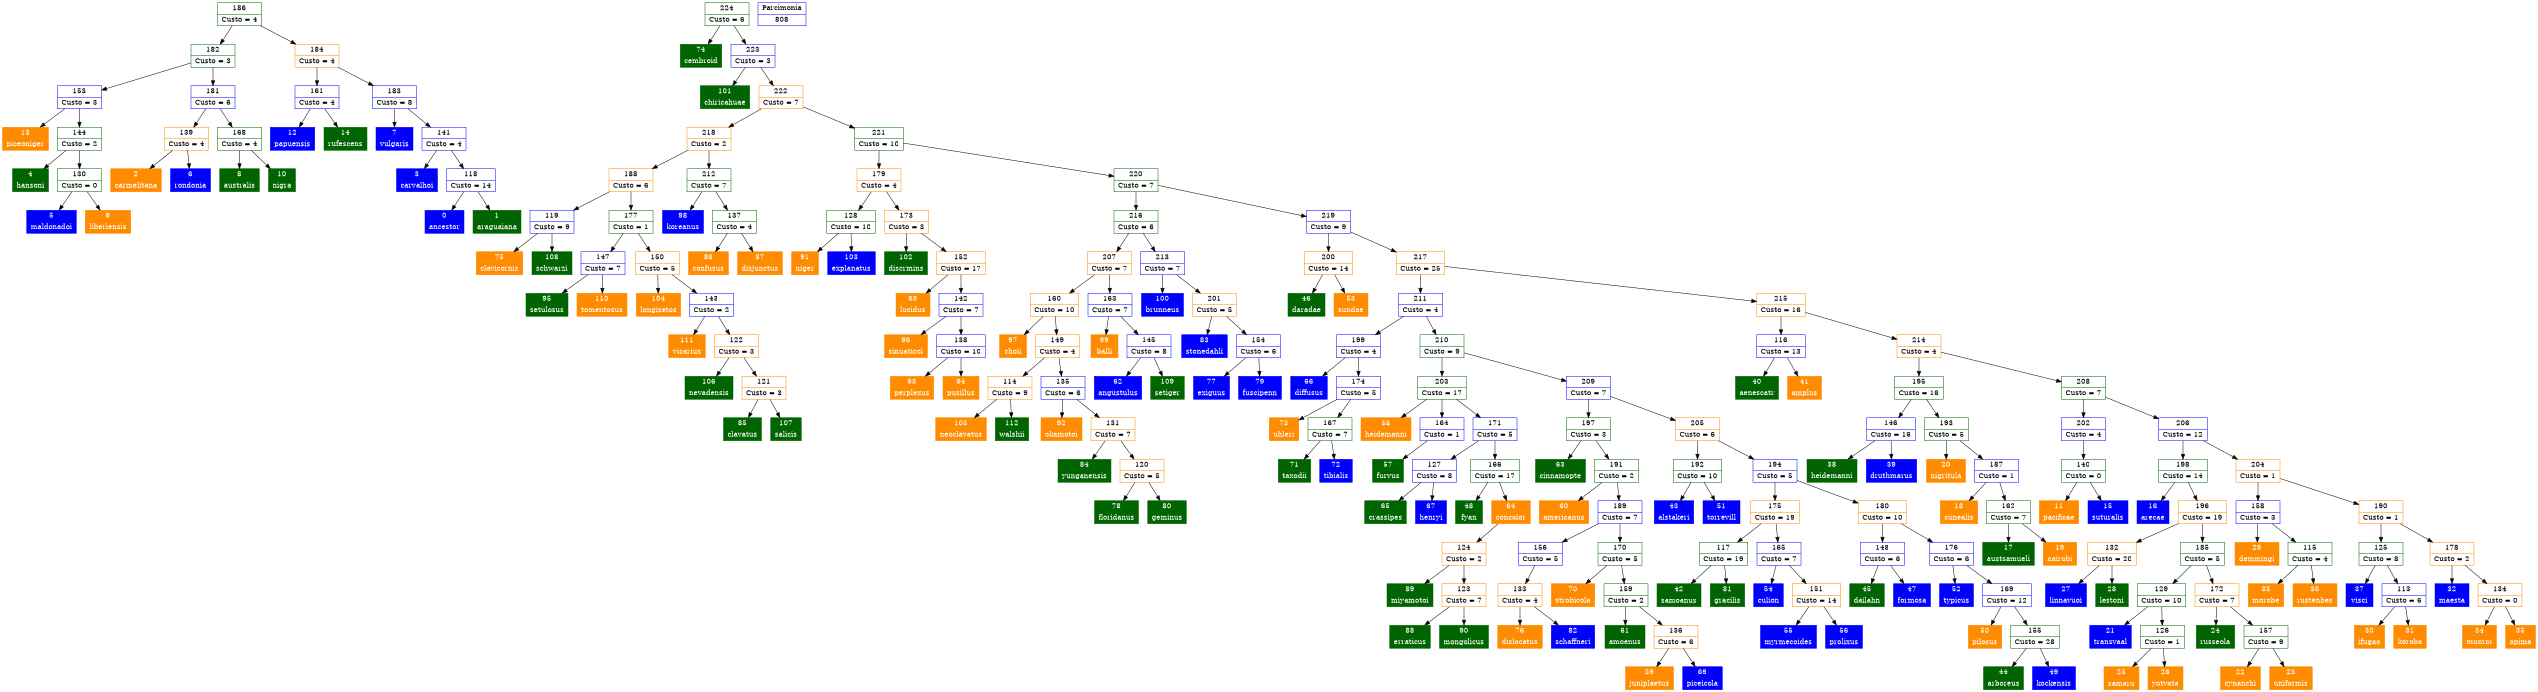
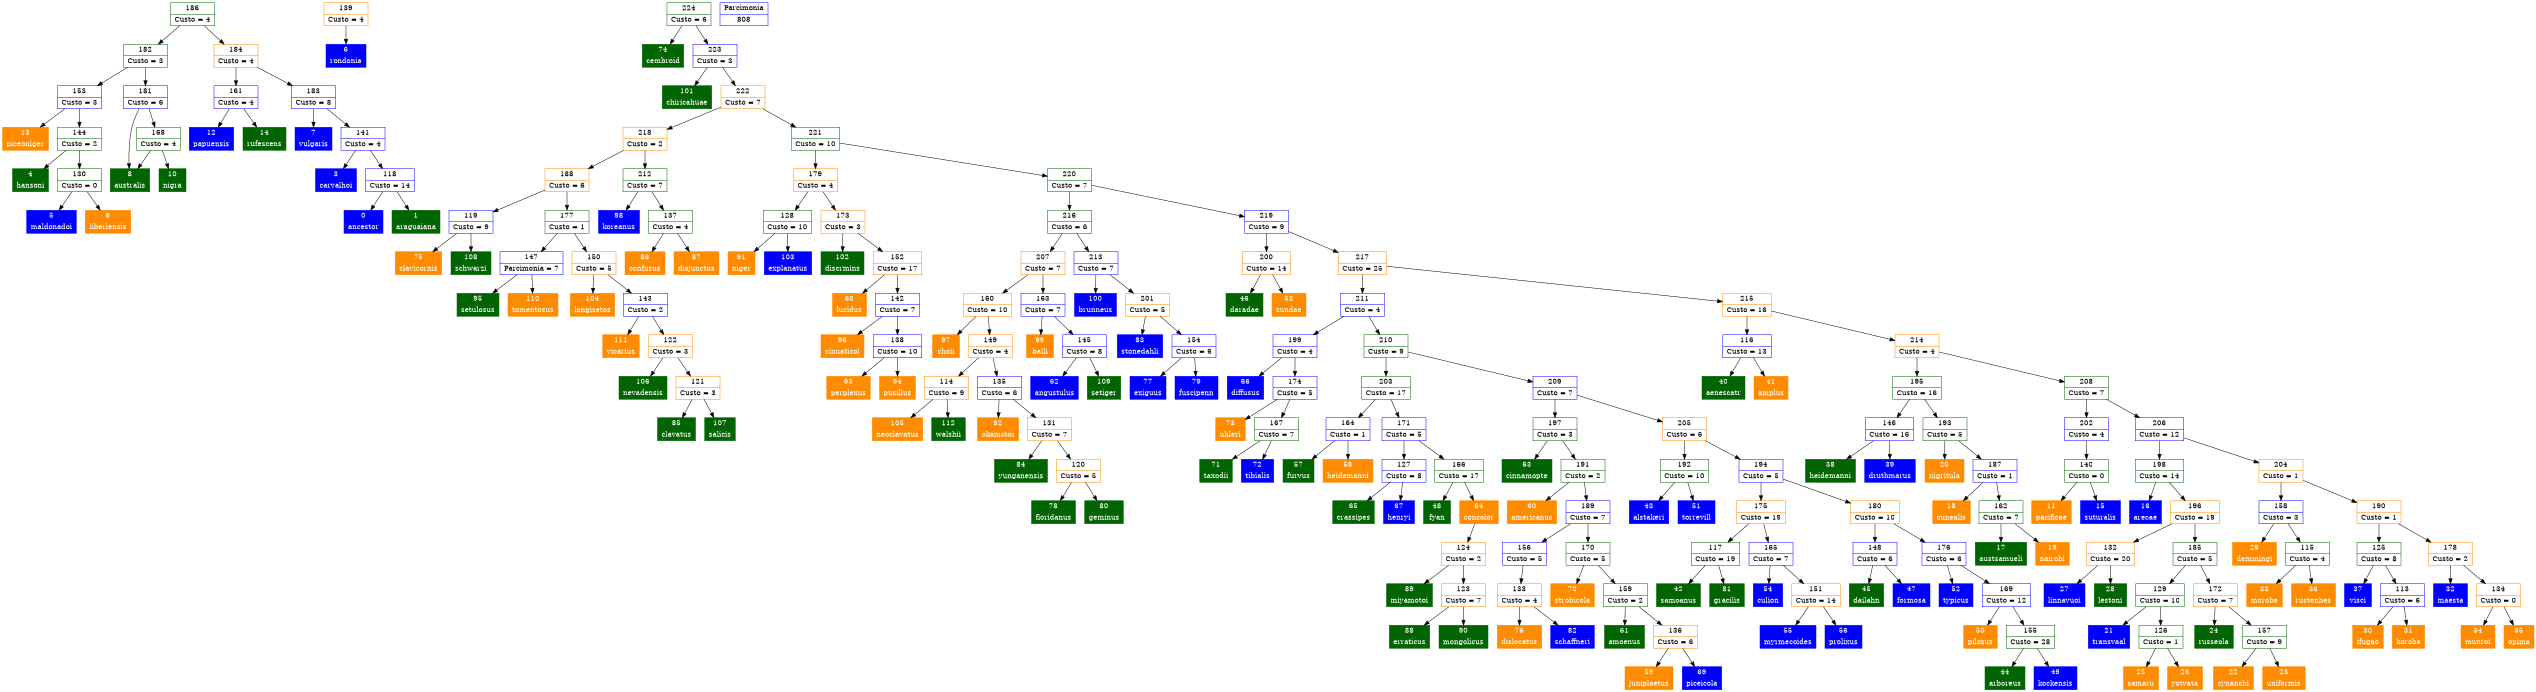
  digraph {
    node [color=darkorange shape=record]
    n1 [color=blue fontcolor=white fontsize=14 height=0.5 label="{0 | ancestor}" style=filled]
    n2 [color=darkgreen fontcolor=white fontsize=14 height=0.5 label="{1 | araguaiana}" style=filled]
-   n3 [fontcolor=white fontsize=14 height=0.5 label="{2 | carmelitana}" style=filled]
    n4 [color=blue fontcolor=white fontsize=14 height=0.5 label="{3 | carvalhoi}" style=filled]
    n5 [color=darkgreen fontcolor=white fontsize=14 height=0.5 label="{4 | hansoni}" style=filled]
    n6 [color=blue fontcolor=white fontsize=14 height=0.5 label="{5 | maldonadoi}" style=filled]
    n7 [color=blue fontcolor=white fontsize=14 height=0.5 label="{6 | rondonia}" style=filled]
    n8 [color=blue fontcolor=white fontsize=14 height=0.5 label="{7 | vulgaris}" style=filled]
    n9 [color=darkgreen fontcolor=white fontsize=14 height=0.5 label="{8 | australis}" style=filled]
    n10 [fontcolor=white fontsize=14 height=0.5 label="{9 | liberiensis}" style=filled]
    n11 [color=darkgreen fontcolor=white fontsize=14 height=0.5 label="{10 | nigra}" style=filled]
    n12 [fontcolor=white fontsize=14 height=0.5 label="{11 | pacificae}" style=filled]
    n13 [color=blue fontcolor=white fontsize=14 height=0.5 label="{12 | papuensis}" style=filled]
    n14 [fontcolor=white fontsize=14 height=0.5 label="{13 | piceoniger}" style=filled]
    n15 [color=darkgreen fontcolor=white fontsize=14 height=0.5 label="{14 | rufescens}" style=filled]
    n16 [color=blue fontcolor=white fontsize=14 height=0.5 label="{15 | suturalis}" style=filled]
    n17 [color=blue fontcolor=white fontsize=14 height=0.5 label="{16 | arecae}" style=filled]
    n18 [color=darkgreen fontcolor=white fontsize=14 height=0.5 label="{17 | austsamueli}" style=filled]
    n19 [fontcolor=white fontsize=14 height=0.5 label="{18 | cunealis}" style=filled]
    n20 [fontcolor=white fontsize=14 height=0.5 label="{19 | nairobi}" style=filled]
    n21 [fontcolor=white fontsize=14 height=0.5 label="{20 | nigritula}" style=filled]
    n22 [color=blue fontcolor=white fontsize=14 height=0.5 label="{21 | transvaal}" style=filled]
    n23 [fontcolor=white fontsize=14 height=0.5 label="{22 | cynanchi}" style=filled]
    n24 [fontcolor=white fontsize=14 height=0.5 label="{23 | uniformis}" style=filled]
    n25 [color=darkgreen fontcolor=white fontsize=14 height=0.5 label="{24 | russeola}" style=filled]
    n26 [fontcolor=white fontsize=14 height=0.5 label="{25 | samaru}" style=filled]
    n27 [fontcolor=white fontsize=14 height=0.5 label="{26 | yotvata}" style=filled]
    n28 [color=blue fontcolor=white fontsize=14 height=0.5 label="{27 | linnavuoi}" style=filled]
    n29 [color=darkgreen fontcolor=white fontsize=14 height=0.5 label="{28 | lestoni}" style=filled]
    n30 [fontcolor=white fontsize=14 height=0.5 label="{29 | demmingi}" style=filled]
    n31 [fontcolor=white fontsize=14 height=0.5 label="{30 | ifugao}" style=filled]
    n32 [fontcolor=white fontsize=14 height=0.5 label="{31 | koroba}" style=filled]
    n33 [color=blue fontcolor=white fontsize=14 height=0.5 label="{32 | maesta}" style=filled]
    n34 [fontcolor=white fontsize=14 height=0.5 label="{33 | morobe}" style=filled]
    n35 [fontcolor=white fontsize=14 height=0.5 label="{34 | munroi}" style=filled]
    n36 [fontcolor=white fontsize=14 height=0.5 label="{35 | opima}" style=filled]
    n37 [fontcolor=white fontsize=14 height=0.5 label="{36 | rustenbes}" style=filled]
    n38 [color=blue fontcolor=white fontsize=14 height=0.5 label="{37 | visci}" style=filled]
    n39 [color=darkgreen fontcolor=white fontsize=14 height=0.5 label="{38 | heidemanni}" style=filled]
    n40 [color=blue fontcolor=white fontsize=14 height=0.5 label="{39 | druthmarus}" style=filled]
    n41 [color=darkgreen fontcolor=white fontsize=14 height=0.5 label="{40 | aenescatr}" style=filled]
    n42 [fontcolor=white fontsize=14 height=0.5 label="{41 | amplus}" style=filled]
    n43 [color=darkgreen fontcolor=white fontsize=14 height=0.5 label="{42 | samoanus}" style=filled]
    n44 [color=blue fontcolor=white fontsize=14 height=0.5 label="{43 | alstakeri}" style=filled]
    n45 [color=darkgreen fontcolor=white fontsize=14 height=0.5 label="{44 | arboreus}" style=filled]
    n46 [color=darkgreen fontcolor=white fontsize=14 height=0.5 label="{45 | dailahn}" style=filled]
    n47 [color=darkgreen fontcolor=white fontsize=14 height=0.5 label="{46 | daradae}" style=filled]
    n48 [color=blue fontcolor=white fontsize=14 height=0.5 label="{47 | formosa}" style=filled]
    n49 [color=darkgreen fontcolor=white fontsize=14 height=0.5 label="{48 | fyan}" style=filled]
    n50 [color=blue fontcolor=white fontsize=14 height=0.5 label="{49 | kockensis}" style=filled]
    n51 [fontcolor=white fontsize=14 height=0.5 label="{50 | pilosus}" style=filled]
    n52 [color=blue fontcolor=white fontsize=14 height=0.5 label="{51 | torrevill}" style=filled]
    n53 [color=blue fontcolor=white fontsize=14 height=0.5 label="{52 | typicus}" style=filled]
    n54 [fontcolor=white fontsize=14 height=0.5 label="{53 | sundae}" style=filled]
    n55 [color=blue fontcolor=white fontsize=14 height=0.5 label="{54 | culion}" style=filled]
    n56 [color=blue fontcolor=white fontsize=14 height=0.5 label="{55 | myrmecoides}" style=filled]
    n57 [color=blue fontcolor=white fontsize=14 height=0.5 label="{56 | prolixus}" style=filled]
    n58 [color=darkgreen fontcolor=white fontsize=14 height=0.5 label="{57 | furvus}" style=filled]
    n59 [fontcolor=white fontsize=14 height=0.5 label="{58 | heidemanni}" style=filled]
    n60 [fontcolor=white fontsize=14 height=0.5 label="{59 | juniplaetus}" style=filled]
    n61 [fontcolor=white fontsize=14 height=0.5 label="{60 | americanus}" style=filled]
    n62 [color=darkgreen fontcolor=white fontsize=14 height=0.5 label="{61 | amoenus}" style=filled]
    n63 [color=blue fontcolor=white fontsize=14 height=0.5 label="{62 | angustulus}" style=filled]
    n64 [color=darkgreen fontcolor=white fontsize=14 height=0.5 label="{63 | cinnamopte}" style=filled]
    n65 [fontcolor=white fontsize=14 height=0.5 label="{64 | concolor}" style=filled]
    n66 [label="{124|Custo = 2}"]
    n67 [color=darkgreen fontcolor=white fontsize=14 height=0.5 label="{65 | crassipes}" style=filled]
    n68 [color=blue fontcolor=white fontsize=14 height=0.5 label="{66 | diffusus}" style=filled]
    n69 [color=blue fontcolor=white fontsize=14 height=0.5 label="{67 | henryi}" style=filled]
    n70 [fontcolor=white fontsize=14 height=0.5 label="{68 | lucidus}" style=filled]
    n71 [color=blue fontcolor=white fontsize=14 height=0.5 label="{69 | piceicola}" style=filled]
    n72 [fontcolor=white fontsize=14 height=0.5 label="{70 | strobicola}" style=filled]
    n73 [color=darkgreen fontcolor=white fontsize=14 height=0.5 label="{71 | taxodii}" style=filled]
    n74 [color=blue fontcolor=white fontsize=14 height=0.5 label="{72 | tibialis}" style=filled]
    n75 [fontcolor=white fontsize=14 height=0.5 label="{73 | uhleri}" style=filled]
    n76 [color=darkgreen fontcolor=white fontsize=14 height=0.5 label="{74 | cembroid}" style=filled]
    n77 [fontcolor=white fontsize=14 height=0.5 label="{75 | clavicornis}" style=filled]
    n78 [fontcolor=white fontsize=14 height=0.5 label="{76 | dislocatus}" style=filled]
    n79 [color=blue fontcolor=white fontsize=14 height=0.5 label="{77 | exiguus}" style=filled]
    n80 [color=darkgreen fontcolor=white fontsize=14 height=0.5 label="{78 | floridanus}" style=filled]
    n81 [color=blue fontcolor=white fontsize=14 height=0.5 label="{79 | fuscipenn}" style=filled]
    n82 [color=darkgreen fontcolor=white fontsize=14 height=0.5 label="{80 | geminus}" style=filled]
    n83 [color=darkgreen fontcolor=white fontsize=14 height=0.5 label="{81 | gracilis}" style=filled]
    n84 [color=blue fontcolor=white fontsize=14 height=0.5 label="{82 | schaffneri}" style=filled]
    n85 [color=blue fontcolor=white fontsize=14 height=0.5 label="{83 | stonedahli}" style=filled]
    n86 [color=darkgreen fontcolor=white fontsize=14 height=0.5 label="{84 | yunganensis}" style=filled]
    n87 [color=darkgreen fontcolor=white fontsize=14 height=0.5 label="{85 | clavatus}" style=filled]
    n88 [fontcolor=white fontsize=14 height=0.5 label="{86 | confusus}" style=filled]
    n89 [fontcolor=white fontsize=14 height=0.5 label="{87 | disjunctus}" style=filled]
    n90 [color=darkgreen fontcolor=white fontsize=14 height=0.5 label="{88 | erraticus}" style=filled]
    n91 [color=darkgreen fontcolor=white fontsize=14 height=0.5 label="{89 | miyamotoi}" style=filled]
    n92 [color=darkgreen fontcolor=white fontsize=14 height=0.5 label="{90 | mongolicus}" style=filled]
    n93 [fontcolor=white fontsize=14 height=0.5 label="{91 | niger}" style=filled]
    n94 [fontcolor=white fontsize=14 height=0.5 label="{92 | okamotoi}" style=filled]
    n95 [fontcolor=white fontsize=14 height=0.5 label="{93 | perplexus}" style=filled]
    n96 [fontcolor=white fontsize=14 height=0.5 label="{94 | pusillus}" style=filled]
    n97 [color=darkgreen fontcolor=white fontsize=14 height=0.5 label="{95 | setulosus}" style=filled]
    n98 [fontcolor=white fontsize=14 height=0.5 label="{96 | sinuaticol}" style=filled]
    n99 [fontcolor=white fontsize=14 height=0.5 label="{97 | choii}" style=filled]
    n100 [color=blue fontcolor=white fontsize=14 height=0.5 label="{98 | koreanus}" style=filled]
    n101 [fontcolor=white fontsize=14 height=0.5 label="{99 | balli}" style=filled]
    n102 [color=blue fontcolor=white fontsize=14 height=0.5 label="{100 | brunneus}" style=filled]
    n103 [color=darkgreen fontcolor=white fontsize=14 height=0.5 label="{101 | chiricahuae}" style=filled]
    n104 [color=darkgreen fontcolor=white fontsize=14 height=0.5 label="{102 | discrmins}" style=filled]
    n105 [color=blue fontcolor=white fontsize=14 height=0.5 label="{103 | explanatus}" style=filled]
    n106 [fontcolor=white fontsize=14 height=0.5 label="{104 | longisetos}" style=filled]
    n107 [fontcolor=white fontsize=14 height=0.5 label="{105 | neoclavatus}" style=filled]
    n108 [color=darkgreen fontcolor=white fontsize=14 height=0.5 label="{106 | nevadensis}" style=filled]
    n109 [color=darkgreen fontcolor=white fontsize=14 height=0.5 label="{107 | salicis}" style=filled]
    n110 [color=darkgreen fontcolor=white fontsize=14 height=0.5 label="{108 | schwarzi}" style=filled]
    n111 [color=darkgreen fontcolor=white fontsize=14 height=0.5 label="{109 | setiger}" style=filled]
    n112 [fontcolor=white fontsize=14 height=0.5 label="{110 | tomentosus}" style=filled]
    n113 [fontcolor=white fontsize=14 height=0.5 label="{111 | vicarius}" style=filled]
    n114 [color=darkgreen fontcolor=white fontsize=14 height=0.5 label="{112 | walshii}" style=filled]
    n115 [color=blue label="{113|Custo = 6}"]
    n116 [label="{114|Custo = 9}"]
    n117 [color=darkgreen label="{115|Custo = 4}"]
    n118 [color=blue label="{116|Custo = 13}"]
    n119 [color=darkgreen label="{117|Custo = 19}"]
    n120 [color=blue label="{118|Custo = 14}"]
    n121 [color=blue label="{119|Custo = 9}"]
    n122 [label="{120|Custo = 5}"]
    n123 [label="{121|Custo = 3}"]
    n124 [label="{122|Custo = 3}"]
    n125 [label="{123|Custo = 7}"]
    n126 [color=darkgreen label="{125|Custo = 8}"]
    n127 [color=darkgreen label="{126|Custo = 1}"]
    n128 [color=blue label="{127|Custo = 8}"]
    n129 [color=darkgreen label="{128|Custo = 10}"]
    n130 [color=darkgreen label="{129|Custo = 10}"]
    n131 [color=darkgreen label="{130|Custo = 0}"]
    n132 [label="{131|Custo = 7}"]
    n133 [label="{132|Custo = 20}"]
    n134 [label="{133|Custo = 4}"]
    n135 [label="{134|Custo = 0}"]
    n136 [color=blue label="{135|Custo = 6}"]
    n137 [label="{136|Custo = 6}"]
    n138 [color=darkgreen label="{137|Custo = 4}"]
    n139 [color=blue label="{138|Custo = 10}"]
    n140 [label="{139|Custo = 4}"]
    n141 [color=darkgreen label="{140|Custo = 0}"]
    n142 [color=blue label="{141|Custo = 4}"]
    n143 [color=blue label="{142|Custo = 7}"]
    n144 [color=blue label="{143|Custo = 2}"]
    n145 [color=darkgreen label="{144|Custo = 2}"]
    n146 [color=blue label="{145|Custo = 8}"]
    n147 [color=blue label="{146|Custo = 16}"]
-   n148 [color=blue label="{147|Custo = 7}"]
+   n148 [color=blue label="{147|Parcimonia = 7}"]
    n149 [color=blue label="{148|Custo = 6}"]
    n150 [label="{149|Custo = 4}"]
    n151 [label="{150|Custo = 5}"]
    n152 [label="{151|Custo = 14}"]
    n153 [label="{152|Custo = 17}"]
    n154 [color=blue label="{153|Custo = 3}"]
    n155 [color=blue label="{154|Custo = 6}"]
    n156 [color=darkgreen label="{155|Custo = 28}"]
    n157 [color=blue label="{156|Custo = 5}"]
    n158 [color=darkgreen label="{157|Custo = 9}"]
    n159 [color=blue label="{158|Custo = 3}"]
    n160 [color=darkgreen label="{159|Custo = 2}"]
    n161 [label="{160|Custo = 10}"]
    n162 [color=blue label="{161|Custo = 4}"]
    n163 [color=darkgreen label="{162|Custo = 7}"]
    n164 [color=blue label="{163|Custo = 7}"]
    n165 [color=blue label="{164|Custo = 1}"]
    n166 [color=blue label="{165|Custo = 7}"]
    n167 [color=darkgreen label="{166|Custo = 17}"]
    n168 [color=darkgreen label="{167|Custo = 7}"]
    n169 [color=darkgreen label="{168|Custo = 4}"]
    n170 [color=blue label="{169|Custo = 12}"]
    n171 [color=darkgreen label="{170|Custo = 5}"]
    n172 [color=blue label="{171|Custo = 5}"]
    n173 [label="{172|Custo = 7}"]
    n174 [label="{173|Custo = 3}"]
    n175 [color=blue label="{174|Custo = 5}"]
    n176 [label="{175|Custo = 19}"]
    n177 [color=blue label="{176|Custo = 6}"]
    n178 [color=darkgreen label="{177|Custo = 1}"]
    n179 [label="{178|Custo = 2}"]
    n180 [label="{179|Custo = 4}"]
    n181 [label="{180|Custo = 10}"]
    n182 [color=blue label="{181|Custo = 6}"]
    n183 [color=darkgreen label="{182|Custo = 3}"]
    n184 [color=blue label="{183|Custo = 8}"]
    n185 [label="{184|Custo = 4}"]
    n186 [color=darkgreen label="{185|Custo = 5}"]
    n187 [color=darkgreen label="{186|Custo = 4}"]
    n188 [color=blue label="{187|Custo = 1}"]
    n189 [label="{188|Custo = 6}"]
    n190 [color=blue label="{189|Custo = 7}"]
    n191 [label="{190|Custo = 1}"]
    n192 [color=darkgreen label="{191|Custo = 2}"]
    n193 [color=darkgreen label="{192|Custo = 10}"]
    n194 [color=darkgreen label="{193|Custo = 5}"]
    n195 [color=blue label="{194|Custo = 5}"]
    n196 [color=darkgreen label="{195|Custo = 16}"]
    n197 [label="{196|Custo = 19}"]
    n198 [color=darkgreen label="{197|Custo = 3}"]
    n199 [color=darkgreen label="{198|Custo = 14}"]
    n200 [color=blue label="{199|Custo = 4}"]
    n201 [label="{200|Custo = 14}"]
    n202 [label="{201|Custo = 5}"]
    n203 [color=blue label="{202|Custo = 4}"]
    n204 [color=darkgreen label="{203|Custo = 17}"]
    n205 [label="{204|Custo = 1}"]
    n206 [label="{205|Custo = 6}"]
    n207 [color=blue label="{206|Custo = 12}"]
    n208 [label="{207|Custo = 7}"]
    n209 [color=darkgreen label="{208|Custo = 7}"]
    n210 [color=blue label="{209|Custo = 7}"]
    n211 [color=darkgreen label="{210|Custo = 9}"]
    n212 [color=blue label="{211|Custo = 4}"]
    n213 [color=darkgreen label="{212|Custo = 7}"]
    n214 [color=blue label="{213|Custo = 7}"]
    n215 [label="{214|Custo = 4}"]
    n216 [label="{215|Custo = 16}"]
    n217 [color=darkgreen label="{216|Custo = 6}"]
    n218 [label="{217|Custo = 25}"]
    n219 [label="{218|Custo = 2}"]
    n220 [color=blue label="{219|Custo = 9}"]
    n221 [color=darkgreen label="{220|Custo = 7}"]
    n222 [color=darkgreen label="{221|Custo = 10}"]
    n223 [label="{222|Custo = 7}"]
    n224 [color=blue label="{223|Custo = 3}"]
    n225 [color=darkgreen label="{224|Custo = 6}"]
    n226 [color=blue label="{Parcimonia|808}"]
    n65 -> n66
    n66 -> n91
    n66 -> n125
    n115 -> n31
    n115 -> n32
    n116 -> n107
    n116 -> n114
    n117 -> n34
    n117 -> n37
    n118 -> n41
    n118 -> n42
    n119 -> n43
    n119 -> n83
    n120 -> n1
    n120 -> n2
    n121 -> n77
    n121 -> n110
    n122 -> n80
    n122 -> n82
    n123 -> n87
    n123 -> n109
    n124 -> n108
    n124 -> n123
    n125 -> n90
    n125 -> n92
    n126 -> n38
    n126 -> n115
    n127 -> n26
    n127 -> n27
    n128 -> n67
    n128 -> n69
    n129 -> n93
    n129 -> n105
    n130 -> n22
    n130 -> n127
    n131 -> n6
    n131 -> n10
    n132 -> n86
    n132 -> n122
    n133 -> n28
    n133 -> n29
    n134 -> n78
    n134 -> n84
    n135 -> n35
    n135 -> n36
    n136 -> n94
    n136 -> n132
    n137 -> n60
    n137 -> n71
    n138 -> n88
    n138 -> n89
    n139 -> n95
    n139 -> n96
-   n140 -> n3
    n140 -> n7
    n141 -> n12
    n141 -> n16
    n142 -> n4
    n142 -> n120
    n143 -> n98
    n143 -> n139
    n144 -> n113
    n144 -> n124
    n145 -> n5
    n145 -> n131
    n146 -> n63
    n146 -> n111
    n147 -> n39
    n147 -> n40
    n148 -> n97
    n148 -> n112
    n149 -> n46
    n149 -> n48
    n150 -> n116
    n150 -> n136
    n151 -> n106
    n151 -> n144
    n152 -> n56
    n152 -> n57
    n153 -> n70
    n153 -> n143
    n154 -> n14
    n154 -> n145
    n155 -> n79
    n155 -> n81
    n156 -> n45
    n156 -> n50
    n157 -> n134
    n158 -> n23
    n158 -> n24
    n159 -> n30
    n159 -> n117
    n160 -> n62
    n160 -> n137
    n161 -> n99
    n161 -> n150
    n162 -> n13
    n162 -> n15
    n163 -> n18
    n163 -> n20
    n164 -> n101
    n164 -> n146
    n165 -> n58
-   n204 -> n59
+   n165 -> n59
    n166 -> n55
    n166 -> n152
    n167 -> n49
    n167 -> n65
    n168 -> n73
    n168 -> n74
    n169 -> n9
    n169 -> n11
    n170 -> n51
    n170 -> n156
    n171 -> n72
    n171 -> n160
    n172 -> n128
    n172 -> n167
    n173 -> n25
    n173 -> n158
    n174 -> n104
    n174 -> n153
    n175 -> n75
    n175 -> n168
    n176 -> n119
    n176 -> n166
    n177 -> n53
    n177 -> n170
    n178 -> n148
    n178 -> n151
    n179 -> n33
    n179 -> n135
    n180 -> n129
    n180 -> n174
    n181 -> n149
    n181 -> n177
-   n182 -> n140
+   n182 -> n9
    n182 -> n169
    n183 -> n154
    n183 -> n182
    n184 -> n8
    n184 -> n142
    n185 -> n162
    n185 -> n184
    n186 -> n130
    n186 -> n173
    n187 -> n183
    n187 -> n185
    n188 -> n19
    n188 -> n163
    n189 -> n121
    n189 -> n178
    n190 -> n157
    n190 -> n171
    n191 -> n126
    n191 -> n179
    n192 -> n61
    n192 -> n190
    n193 -> n44
    n193 -> n52
    n194 -> n21
    n194 -> n188
    n195 -> n176
    n195 -> n181
    n196 -> n147
    n196 -> n194
    n197 -> n133
    n197 -> n186
    n198 -> n64
    n198 -> n192
    n199 -> n17
    n199 -> n197
    n200 -> n68
    n200 -> n175
    n201 -> n47
    n201 -> n54
    n202 -> n85
    n202 -> n155
    n203 -> n141
    n204 -> n165
    n204 -> n172
    n205 -> n159
    n205 -> n191
    n206 -> n193
    n206 -> n195
    n207 -> n199
    n207 -> n205
    n208 -> n161
    n208 -> n164
    n209 -> n203
    n209 -> n207
    n210 -> n198
    n210 -> n206
    n211 -> n204
    n211 -> n210
    n212 -> n200
    n212 -> n211
    n213 -> n100
    n213 -> n138
    n214 -> n102
    n214 -> n202
    n215 -> n196
    n215 -> n209
    n216 -> n118
    n216 -> n215
    n217 -> n208
    n217 -> n214
    n218 -> n212
    n218 -> n216
    n219 -> n189
    n219 -> n213
    n220 -> n201
    n220 -> n218
    n221 -> n217
    n221 -> n220
    n222 -> n180
    n222 -> n221
    n223 -> n219
    n223 -> n222
    n224 -> n103
    n224 -> n223
    n225 -> n76
    n225 -> n224
  }
